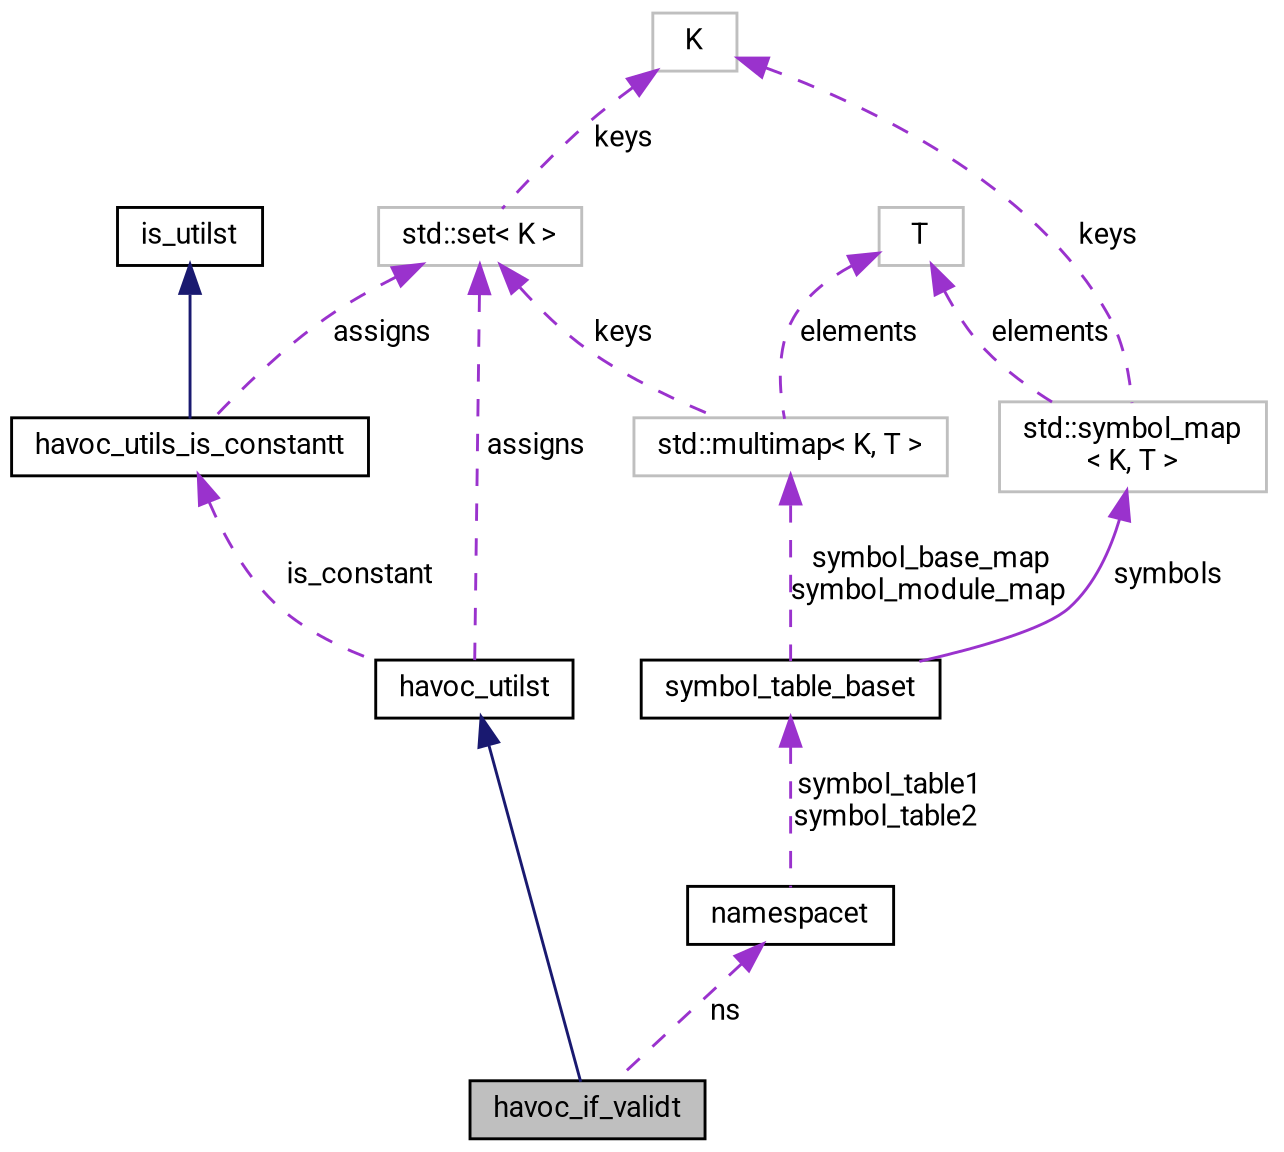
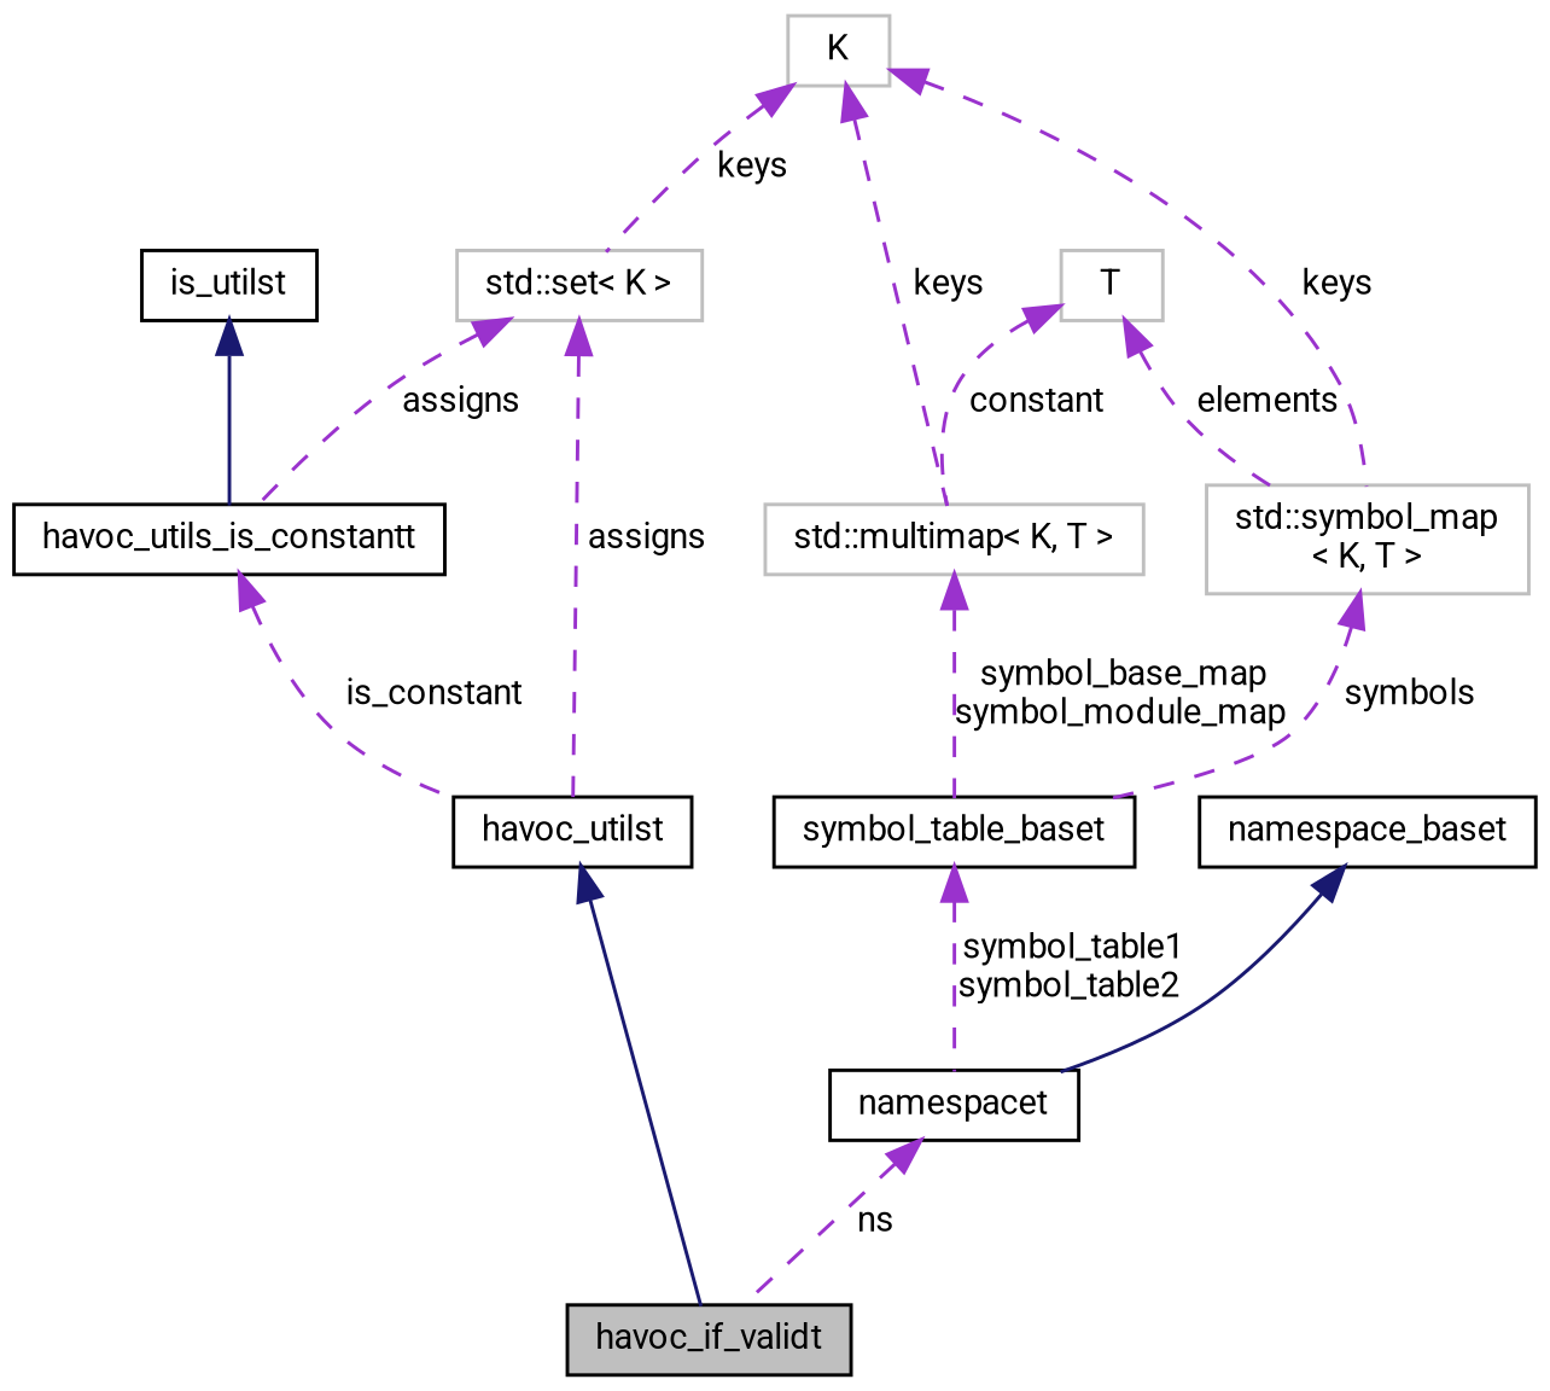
  digraph {
    fontname=Roboto
    node [color=black fontname=Roboto fontsize=10 shape=record]
    edge [color=darkorchid3 dir=back fontname=Roboto fontsize=10 labelfontname=Helvetica labelfontsize=10 style=dashed]
    n1 [fillcolor=grey75 fontcolor=black height=0.2 label=havoc_if_validt style=filled width=0.4]
    n2 [height=0.2 label=havoc_utilst width=0.4]
    n3 [height=0.2 label=havoc_utils_is_constantt width=0.4]
    n4 [height=0.2 label=is_utilst width=0.4]
    n5 [color=grey75 height=0.2 label="std::set\< K \>" width=0.4]
    n6 [color=grey75 height=0.2 label=K width=0.4]
    n7 [color=grey75 height=0.2 label="std::multimap\< K, T \>" width=0.4]
    n8 [color=grey75 height=0.2 label="std::symbol_map\l\< K, T \>" width=0.4]
    n9 [height=0.2 label=symbol_table_baset width=0.4]
    n10 [height=0.2 label=namespacet width=0.4]
+   n11 [height=0.2 label=namespace_baset width=0.4]
    n12 [color=grey75 height=0.2 label=T width=0.4]
    n2 -> n1 [color=midnightblue style=solid]
    n3 -> n2 [label=" is_constant"]
    n4 -> n3 [color=midnightblue style=solid]
    n5 -> n2 [label=" assigns"]
    n5 -> n3 [label=" assigns"]
    n6 -> n5 [label=" keys"]
-   n5 -> n7 [label=" keys"]
+   n6 -> n7 [label=" keys"]
    n6 -> n8 [label=" keys"]
    n7 -> n9 [label=" symbol_base_map\nsymbol_module_map"]
-   n8 -> n9 [label=" symbols" style=solid]
+   n8 -> n9 [label=" symbols"]
    n9 -> n10 [label=" symbol_table1\nsymbol_table2"]
    n10 -> n1 [label=" ns"]
-   n12 -> n7 [label=" elements"]
+   n11 -> n10 [color=midnightblue style=solid]
+   n12 -> n7 [label=" constant"]
    n12 -> n8 [label=" elements"]
  }
